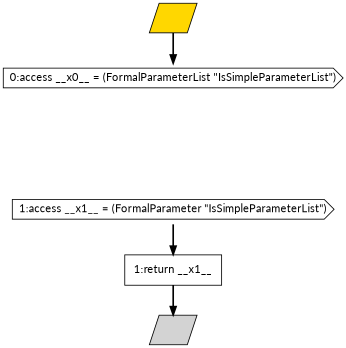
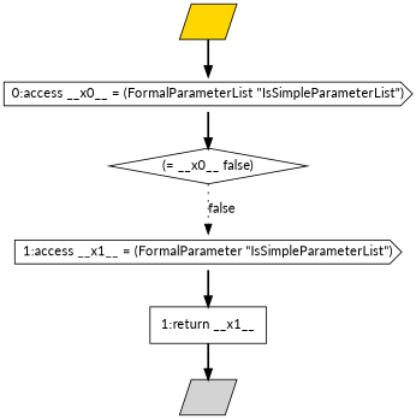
  digraph {
    fontname=Lato
    node [color=black fillcolor=white fontname=Lato shape=parallelogram style=filled]
    edge [color=black fontname=Lato style=bold]
    n1 [label=<<font color="black">     <table border="0" cellborder="1" cellspacing="0" cellpadding="10">       <tr><td align="left">1:return __x1__</td></tr>     </table>   </font>> margin=0 shape=none]
    n2 [fillcolor=lightgrey label=" "]
+   n3 [label=<<font color="black">(= __x0__ false)</font>> shape=diamond]
    n4 [label=<<font color="black">1:access __x1__ = (FormalParameter &quot;IsSimpleParameterList&quot;)</font>> shape=cds]
    n5 [fillcolor=gold label=" "]
    n6 [label=<<font color="black">0:access __x0__ = (FormalParameterList &quot;IsSimpleParameterList&quot;)</font>> shape=cds]
    n1 -> n2
+   n3 -> n4 [label=<<font color="black">false</font>> style=dotted]
    n4 -> n1
    n5 -> n6
+   n6 -> n3
  }
